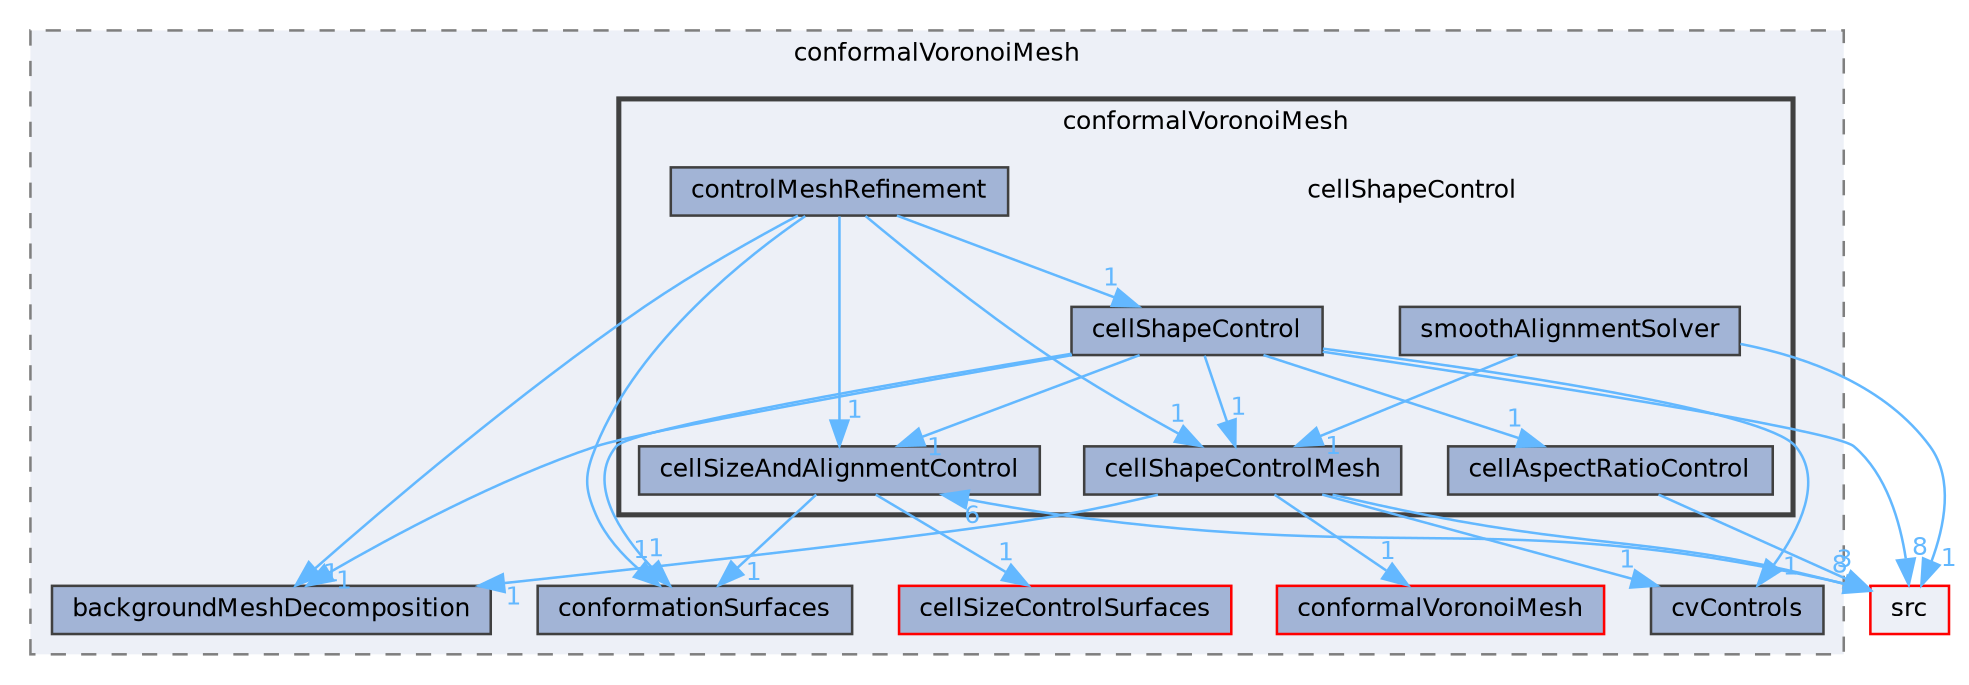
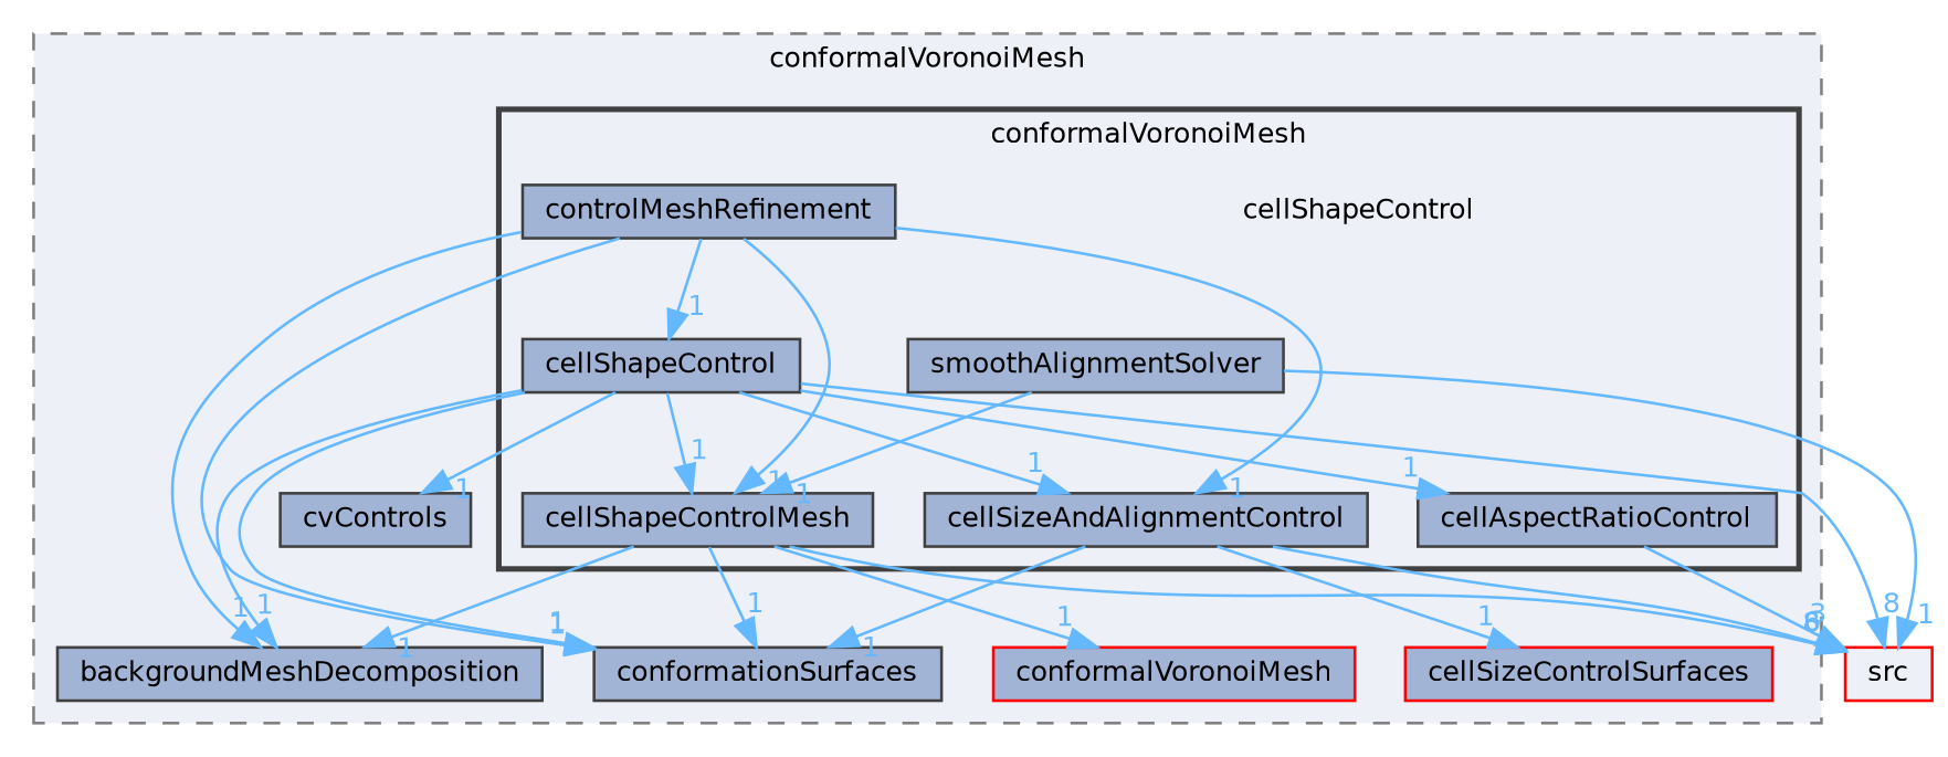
  digraph {
    compound=true
    node [fontname=Helvetica fontsize=10 shape=box color=grey25 fillcolor="#a2b4d6" style=filled]
    edge [color=steelblue1 fontcolor=steelblue1 fontname=Helvetica fontsize=10 headlabel=1 labeldistance=1.5 labelfontname=Helvetica labelfontsize=10]
    n1 [height=0.2 label=cellShapeControl shape=plaintext width=0.4 color="" fillcolor="" style=""]
    n2 [height=0.2 label=cellAspectRatioControl width=0.4]
    n3 [height=0.2 label=cellShapeControl width=0.4]
    n4 [height=0.2 label=cellShapeControlMesh width=0.4]
    n5 [height=0.2 label=cellSizeAndAlignmentControl width=0.4]
    n6 [height=0.2 label=controlMeshRefinement width=0.4]
    n7 [height=0.2 label=smoothAlignmentSolver width=0.4]
    n8 [height=0.2 label=conformationSurfaces width=0.4]
    n9 [height=0.2 label=backgroundMeshDecomposition width=0.4]
    n10 [height=0.2 label=cvControls width=0.4]
    n11 [color=red height=0.2 label=conformalVoronoiMesh width=0.4]
    n12 [color=red height=0.2 label=cellSizeControlSurfaces width=0.4]
    n13 [color=red fillcolor="#edf0f7" height=0.2 label=src width=0.4]
    subgraph cluster_1 {
      bgcolor="#edf0f7"
      fontname=Helvetica
      fontsize=10
      label=conformalVoronoiMesh
      pencolor=grey50
      style="filled,dashed"
      n8
      n9
      n10
      n11
      n12
      subgraph cluster_2 {
        bgcolor="#edf0f7"
        fontname=Helvetica
        fontsize=10
        label=conformalVoronoiMesh
        pencolor=grey25
        style="filled,bold"
        n1
        n2
        n3
        n4
        n5
        n6
        n7
      }
    }
    n2 -> n13 [headlabel=3]
    n3 -> n2
    n3 -> n4
    n3 -> n5
    n3 -> n8
    n3 -> n9
    n3 -> n10
    n3 -> n13 [headlabel=8]
-   n4 -> n10
+   n4 -> n8
    n4 -> n9
    n4 -> n11
    n4 -> n13 [headlabel=8]
    n5 -> n8
    n5 -> n12
-   n13 -> n5 [headlabel=6]
+   n5 -> n13 [headlabel=6]
    n6 -> n3
    n6 -> n4
    n6 -> n5
    n6 -> n8
    n6 -> n9
    n7 -> n4
    n7 -> n13
  }
